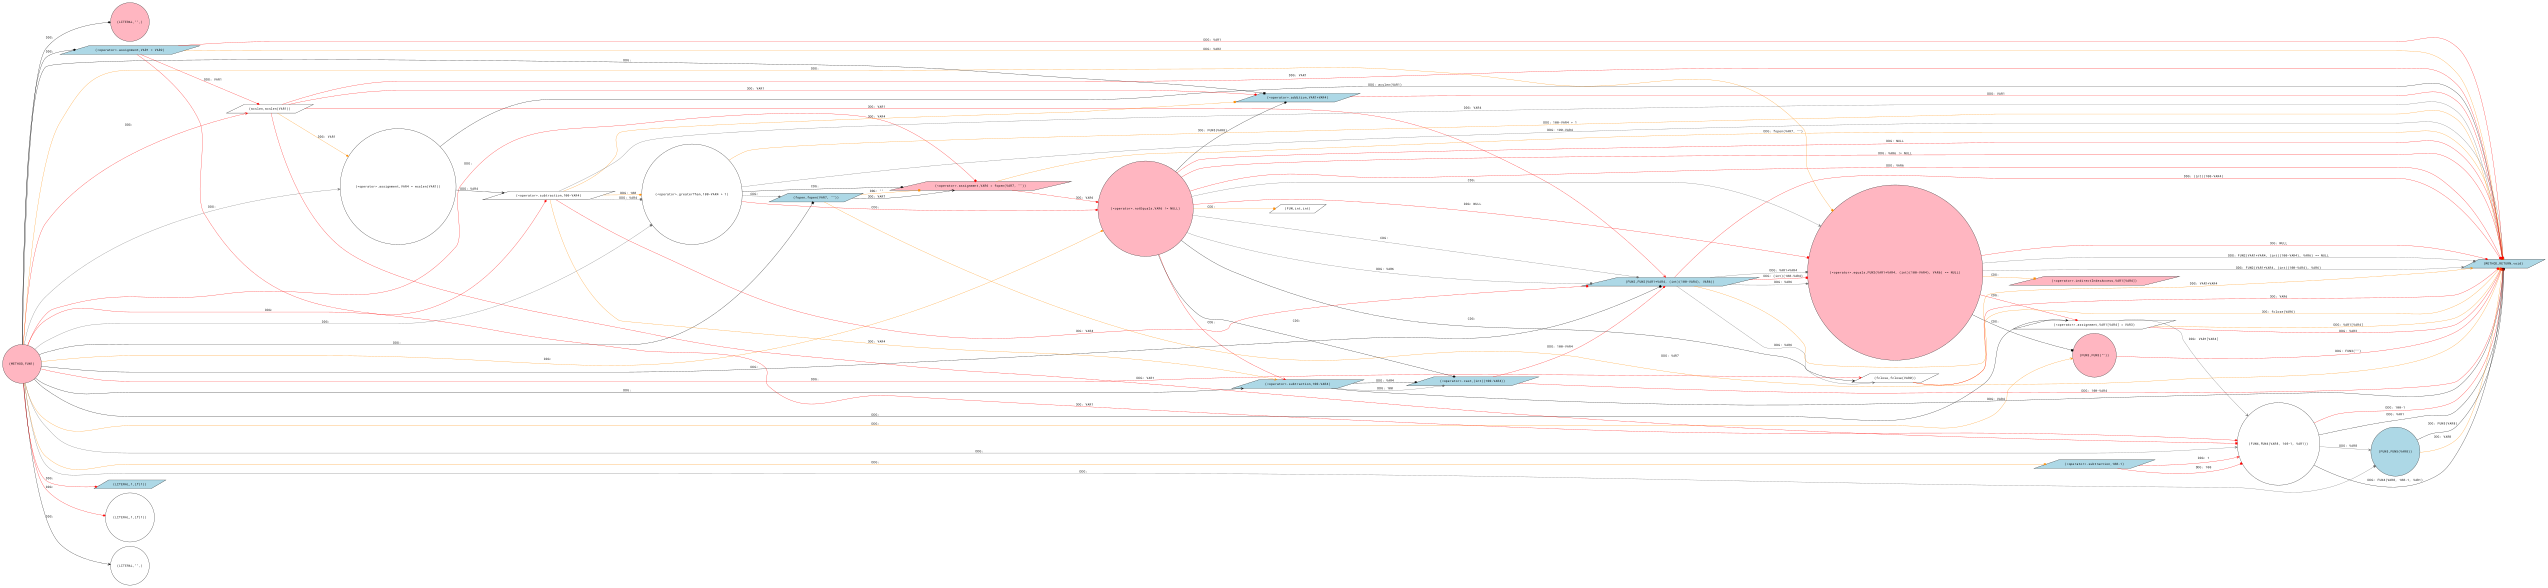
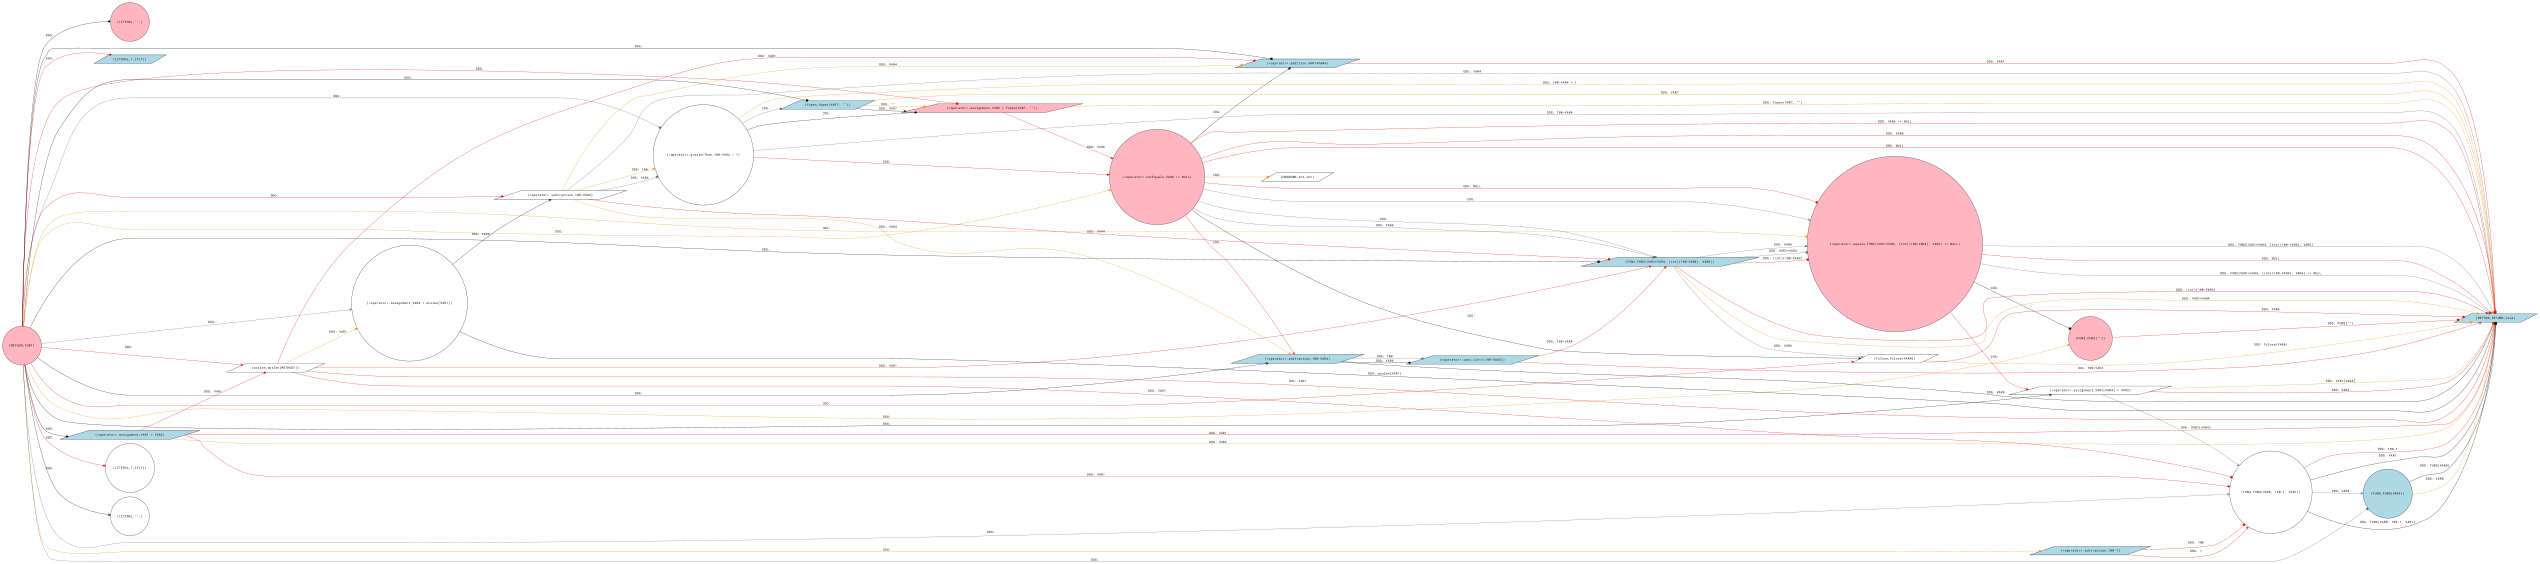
  digraph {
    fontname="Roboto Mono"
    rankdir=LR
    node [fillcolor=lightblue fontname="Roboto Mono" shape=parallelogram style=filled]
    edge [arrowhead=box color=red fontname="Roboto Mono"]
    n1 [fillcolor=lightpink label="(METHOD,FUN1)" shape=circle]
    n2 [fillcolor=lightpink label="(LITERAL,\"\",)" shape=circle]
    n3 [label="(<operator>.assignment,VAR1 = VAR2)"]
    n4 [label="(LITERAL,1,if(1))"]
    n5 [fillcolor=white label="(<operator>.assignment,VAR4 = wcslen(VAR1))" shape=circle]
-   n6 [fillcolor=white label="(wcslen,wcslen(VAR1))"]
+   n6 [fillcolor=white label="(wcslen,wcslen(METHOD1))"]
    n7 [fillcolor=white label="(<operator>.greaterThan,100-VAR4 > 1)" shape=circle]
    n8 [fillcolor=white label="(<operator>.subtraction,100-VAR4)"]
    n9 [fillcolor=lightpink label="(<operator>.assignment,VAR6 = fopen(VAR7, \"\"))"]
    n10 [label="(fopen,fopen(VAR7, \"\"))"]
    n11 [fillcolor=lightpink label="(<operator>.notEquals,VAR6 != NULL)" shape=circle]
    n12 [fillcolor=lightpink label="(<operator>.equals,FUN2(VAR1+VAR4, (int)(100-VAR4), VAR6) == NULL)" shape=circle]
    n13 [label="(FUN2,FUN2(VAR1+VAR4, (int)(100-VAR4), VAR6))"]
    n14 [label="(<operator>.addition,VAR1+VAR4)"]
    n15 [label="(<operator>.subtraction,100-VAR4)"]
    n16 [fillcolor=lightpink label="(FUN3,FUN3(\"\"))" shape=circle]
    n17 [fillcolor=white label="(<operator>.assignment,VAR1[VAR4] = VAR3)"]
    n18 [fillcolor=white label="(fclose,fclose(VAR0))"]
    n19 [fillcolor=white label="(LITERAL,1,if(1))" shape=circle]
    n20 [fillcolor=white label="(LITERAL,\"\",)" shape=circle]
    n21 [fillcolor=white label="(FUN4,FUN4(VAR8, 160-1, VAR1))" shape=circle]
    n22 [label="(<operator>.subtraction,100-1)"]
    n23 [label="(FUN5,FUN5(VAR8))" shape=circle]
    n24 [label="(METHOD_RETURN,void)"]
    n25 [label="(<operator>.cast,(int)(100-VAR4))"]
-   n26 [fillcolor=white label="(FUN,int,int)"]
-   n27 [fillcolor=lightpink label="(<operator>.indirectIndexAccess,VAR1[VAR4])"]
+   n26 [fillcolor=white label="(UNKNOWN,int,int)"]
    n1 -> n2 [arrowhead=diamond color=black label="DDG: "]
    n1 -> n3 [arrowhead=diamond color=black label="DDG: "]
    n1 -> n4 [arrowhead=diamond label="DDG: "]
    n1 -> n5 [arrowhead=vee color=gray40 label="DDG: "]
    n1 -> n6 [arrowhead=vee label="DDG: "]
    n1 -> n7 [color=gray40 label="DDG: "]
    n1 -> n8 [arrowhead=diamond label="DDG: "]
    n1 -> n9 [label="DDG: "]
    n1 -> n10 [color=black label="DDG: "]
    n1 -> n11 [arrowhead=diamond color=darkorange label="DDG: "]
    n1 -> n12 [color=darkorange label="DDG: "]
    n1 -> n13 [color=black label="DDG: "]
    n1 -> n14 [color=black label="DDG: "]
    n1 -> n15 [arrowhead=vee color=black label="DDG: "]
    n1 -> n16 [arrowhead=vee color=darkorange label="DDG: "]
    n1 -> n17 [arrowhead=vee color=black label="DDG: "]
    n1 -> n18 [arrowhead=vee label="DDG: "]
    n1 -> n19 [arrowhead=diamond label="DDG: "]
    n1 -> n20 [arrowhead=vee color=black label="DDG: "]
    n1 -> n21 [arrowhead=vee color=gray40 label="DDG: "]
    n1 -> n22 [arrowhead=diamond color=darkorange label="DDG: "]
    n1 -> n23 [color=gray40 label="DDG: "]
    n3 -> n6 [arrowhead=diamond label="DDG: VAR1"]
    n3 -> n21 [arrowhead=diamond label="DDG: VAR1"]
    n3 -> n24 [label="DDG: VAR1"]
    n3 -> n24 [color=darkorange label="DDG: VAR2"]
    n5 -> n8 [arrowhead=vee color=black label="DDG: VAR4"]
    n5 -> n24 [color=black label="DDG: wcslen(VAR1)"]
    n6 -> n5 [arrowhead=diamond color=darkorange label="DDG: VAR1"]
    n6 -> n13 [arrowhead=vee label="DDG: VAR1"]
    n6 -> n14 [arrowhead=diamond label="DDG: VAR1"]
    n6 -> n21 [label="DDG: VAR1"]
    n6 -> n24 [arrowhead=diamond label="DDG: VAR1"]
    n7 -> n9 [arrowhead=diamond color=black label="CDG: "]
    n7 -> n10 [arrowhead=diamond color=gray40 label="CDG: "]
    n7 -> n11 [arrowhead=diamond label="CDG: "]
    n7 -> n24 [arrowhead=diamond color=darkorange label="DDG: 100-VAR4 > 1"]
    n7 -> n24 [color=gray40 label="DDG: 100-VAR4"]
    n8 -> n7 [arrowhead=diamond color=darkorange label="DDG: 100"]
    n8 -> n7 [color=gray40 label="DDG: VAR4"]
    n8 -> n13 [label="DDG: VAR4"]
    n8 -> n14 [color=darkorange label="DDG: VAR4"]
    n8 -> n15 [arrowhead=vee color=darkorange label="DDG: VAR4"]
    n8 -> n24 [arrowhead=vee color=gray40 label="DDG: VAR4"]
    n9 -> n11 [arrowhead=diamond label="DDG: VAR6"]
    n9 -> n24 [color=darkorange label="DDG: fopen(VAR7, \"\")"]
    n10 -> n9 [arrowhead=vee color=black label="DDG: VAR7"]
    n10 -> n9 [color=darkorange label="DDG: \"\""]
    n10 -> n24 [color=darkorange label="DDG: VAR7"]
    n11 -> n12 [label="DDG: NULL"]
    n11 -> n12 [arrowhead=vee color=gray40 label="CDG: "]
    n11 -> n13 [color=gray40 label="DDG: VAR6"]
    n11 -> n13 [arrowhead=diamond color=gray40 label="CDG: "]
-   n11 -> n14 [arrowhead=diamond color=black label="DDG: FUN5(VAR8)"]
+   n11 -> n14 [arrowhead=diamond color=black label="CDG: "]
    n11 -> n15 [arrowhead=vee label="CDG: "]
    n11 -> n18 [arrowhead=vee color=black label="CDG: "]
    n11 -> n24 [arrowhead=diamond label="DDG: NULL"]
    n11 -> n24 [arrowhead=diamond label="DDG: VAR6 != NULL"]
    n11 -> n24 [arrowhead=diamond label="DDG: VAR6"]
-   n11 -> n25 [arrowhead=diamond color=black label="CDG: "]
    n11 -> n26 [color=darkorange label="CDG: "]
    n12 -> n16 [color=black label="CDG: "]
    n12 -> n17 [arrowhead=diamond label="CDG: "]
    n12 -> n24 [color=gray40 label="DDG: FUN2(VAR1+VAR4, (int)(100-VAR4), VAR6) == NULL"]
    n12 -> n24 [arrowhead=vee color=gray40 label="DDG: FUN2(VAR1+VAR4, (int)(100-VAR4), VAR6)"]
    n12 -> n24 [arrowhead=diamond label="DDG: NULL"]
-   n12 -> n27 [color=darkorange label="CDG: "]
    n13 -> n12 [color=gray40 label="DDG: VAR1+VAR4"]
    n13 -> n12 [label="DDG: (int)(100-VAR4)"]
    n13 -> n12 [arrowhead=diamond color=gray40 label="DDG: VAR6"]
    n13 -> n18 [arrowhead=vee color=gray40 label="DDG: VAR6"]
    n13 -> n24 [arrowhead=diamond label="DDG: (int)(100-VAR4)"]
    n13 -> n24 [arrowhead=vee color=darkorange label="DDG: VAR1+VAR4"]
    n14 -> n24 [arrowhead=vee label="DDG: VAR1"]
    n15 -> n24 [color=black label="DDG: VAR4"]
    n15 -> n25 [arrowhead=diamond color=gray40 label="DDG: 100"]
    n15 -> n25 [arrowhead=diamond color=black label="DDG: VAR4"]
    n16 -> n24 [label="DDG: FUN3(\"\")"]
    n17 -> n21 [arrowhead=vee color=gray40 label="DDG: VAR1[VAR4]"]
    n17 -> n24 [arrowhead=diamond color=darkorange label="DDG: VAR1[VAR4]"]
    n17 -> n24 [label="DDG: VAR3"]
    n18 -> n24 [color=darkorange label="DDG: fclose(VAR6)"]
    n18 -> n24 [label="DDG: VAR6"]
    n21 -> n23 [arrowhead=vee color=gray40 label="DDG: VAR8"]
    n21 -> n24 [arrowhead=vee label="DDG: 100-1"]
    n21 -> n24 [color=black label="DDG: VAR1"]
    n21 -> n24 [color=black label="DDG: FUN4(VAR8, 100-1, VAR1)"]
    n22 -> n21 [label="DDG: 100"]
    n22 -> n21 [arrowhead=vee label="DDG: 1"]
    n23 -> n24 [arrowhead=vee color=darkorange label="DDG: VAR8"]
    n23 -> n24 [color=black label="DDG: FUN5(VAR8)"]
    n25 -> n13 [arrowhead=diamond label="DDG: 100-VAR4"]
    n25 -> n24 [arrowhead=vee label="DDG: 100-VAR4"]
  }
